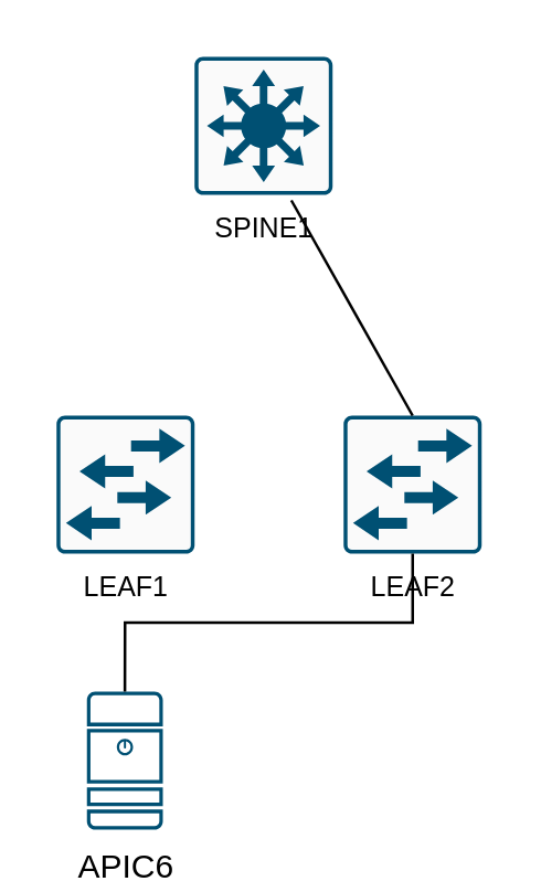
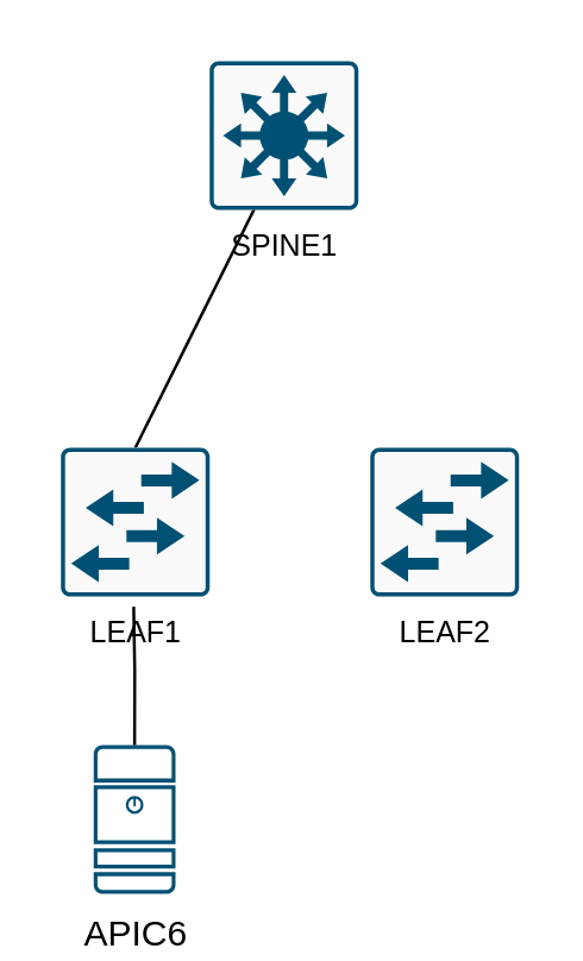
  <mxCell id="0" />
  <mxCell id="1" parent="0" />
+ <mxCell id="2" style="edgeStyle=none;rounded=0;orthogonalLoop=1;jettySize=auto;html=1;exitX=0.5;exitY=0;exitDx=0;exitDy=0;exitPerimeter=0;endArrow=none;endFill=0;entryX=0.309;entryY=0.976;entryDx=0;entryDy=0;entryPerimeter=0;fontSize=10;" parent="1" source="3" target="6" edge="1"><mxGeometry relative="1" as="geometry"><mxPoint x="120" y="60" as="targetPoint" /></mxGeometry></mxCell>
  <mxCell id="3" value="LEAF1" style="sketch=0;points=[[0.015,0.015,0],[0.985,0.015,0],[0.985,0.985,0],[0.015,0.985,0],[0.25,0,0],[0.5,0,0],[0.75,0,0],[1,0.25,0],[1,0.5,0],[1,0.75,0],[0.75,1,0],[0.5,1,0],[0.25,1,0],[0,0.75,0],[0,0.5,0],[0,0.25,0]];verticalLabelPosition=bottom;html=1;verticalAlign=top;aspect=fixed;align=center;pointerEvents=1;shape=mxgraph.cisco19.rect;prIcon=workgroup_switch;fillColor=#FAFAFA;strokeColor=#005073;fontSize=10;" parent="1" vertex="1"><mxGeometry x="20" y="150" width="50" height="50" as="geometry" /></mxCell>
  <mxCell id="4" value="LEAF2" style="sketch=0;points=[[0.015,0.015,0],[0.985,0.015,0],[0.985,0.985,0],[0.015,0.985,0],[0.25,0,0],[0.5,0,0],[0.75,0,0],[1,0.25,0],[1,0.5,0],[1,0.75,0],[0.75,1,0],[0.5,1,0],[0.25,1,0],[0,0.75,0],[0,0.5,0],[0,0.25,0]];verticalLabelPosition=bottom;html=1;verticalAlign=top;aspect=fixed;align=center;pointerEvents=1;shape=mxgraph.cisco19.rect;prIcon=workgroup_switch;fillColor=#FAFAFA;strokeColor=#005073;fontSize=10;" parent="1" vertex="1"><mxGeometry x="124" y="150" width="50" height="50" as="geometry" /></mxCell>
- <mxCell id="5" style="edgeStyle=none;rounded=0;orthogonalLoop=1;jettySize=auto;html=1;exitX=0.5;exitY=0;exitDx=0;exitDy=0;exitPerimeter=0;entryX=0.701;entryY=1.04;entryDx=0;entryDy=0;entryPerimeter=0;endArrow=none;endFill=0;fontSize=10;" parent="1" source="4" target="6" edge="1"><mxGeometry relative="1" as="geometry" /></mxCell>
  <mxCell id="6" value="SPINE1" style="sketch=0;points=[[0.015,0.015,0],[0.985,0.015,0],[0.985,0.985,0],[0.015,0.985,0],[0.25,0,0],[0.5,0,0],[0.75,0,0],[1,0.25,0],[1,0.5,0],[1,0.75,0],[0.75,1,0],[0.5,1,0],[0.25,1,0],[0,0.75,0],[0,0.5,0],[0,0.25,0]];verticalLabelPosition=bottom;html=1;verticalAlign=top;aspect=fixed;align=center;pointerEvents=1;shape=mxgraph.cisco19.rect;prIcon=l3_switch;fillColor=#FAFAFA;strokeColor=#005073;fontSize=10;" parent="1" vertex="1"><mxGeometry x="70" y="20" width="50" height="50" as="geometry" /></mxCell>
  <mxCell id="7" value="APIC6" style="sketch=0;points=[[0.015,0.015,0],[0.985,0.015,0],[0.985,0.985,0],[0.015,0.985,0],[0.25,0,0],[0.5,0,0],[0.75,0,0],[1,0.25,0],[1,0.5,0],[1,0.75,0],[0.75,1,0],[0.5,1,0],[0.25,1,0],[0,0.75,0],[0,0.5,0],[0,0.25,0]];verticalLabelPosition=bottom;html=1;verticalAlign=top;aspect=fixed;align=center;pointerEvents=1;shape=mxgraph.cisco19.server;fillColor=#005073;strokeColor=none;" vertex="1" parent="1"><mxGeometry x="31" y="250" width="27.5" height="50" as="geometry" /></mxCell>
- <mxCell id="8" style="edgeStyle=orthogonalEdgeStyle;rounded=0;orthogonalLoop=1;jettySize=auto;html=1;exitX=0.5;exitY=0;exitDx=0;exitDy=0;exitPerimeter=0;endArrow=none;endFill=0;" edge="1" parent="1" source="7" target="4"><mxGeometry relative="1" as="geometry" /></mxCell>
+ <mxCell id="8" style="edgeStyle=orthogonalEdgeStyle;rounded=0;orthogonalLoop=1;jettySize=auto;html=1;exitX=0.5;exitY=0;exitDx=0;exitDy=0;exitPerimeter=0;entryX=0.489;entryY=1.069;entryDx=0;entryDy=0;entryPerimeter=0;endArrow=none;endFill=0;" edge="1" parent="1" source="7" target="3"><mxGeometry relative="1" as="geometry" /></mxCell>
